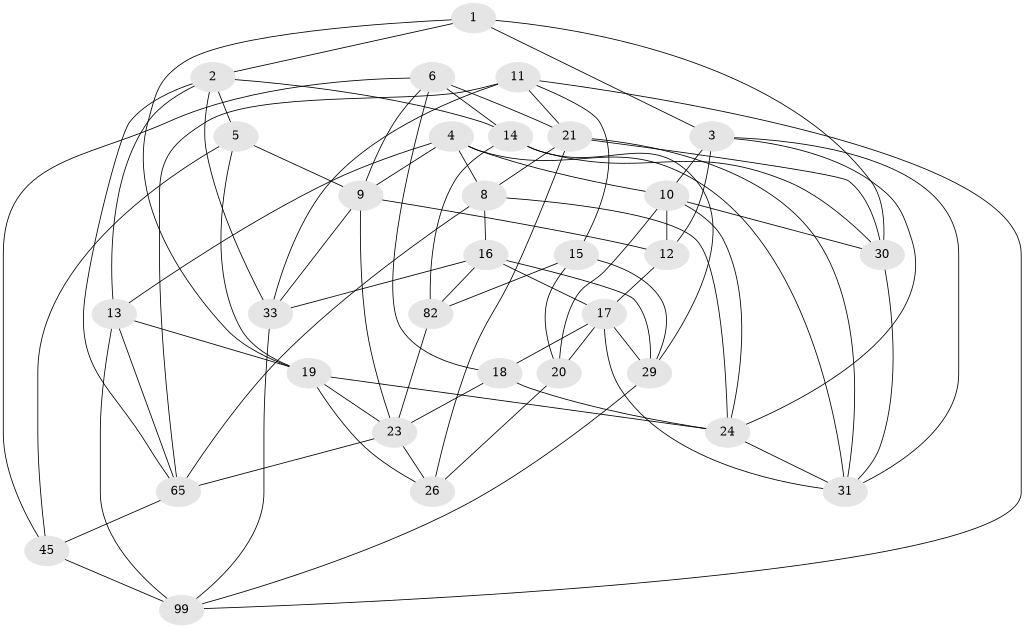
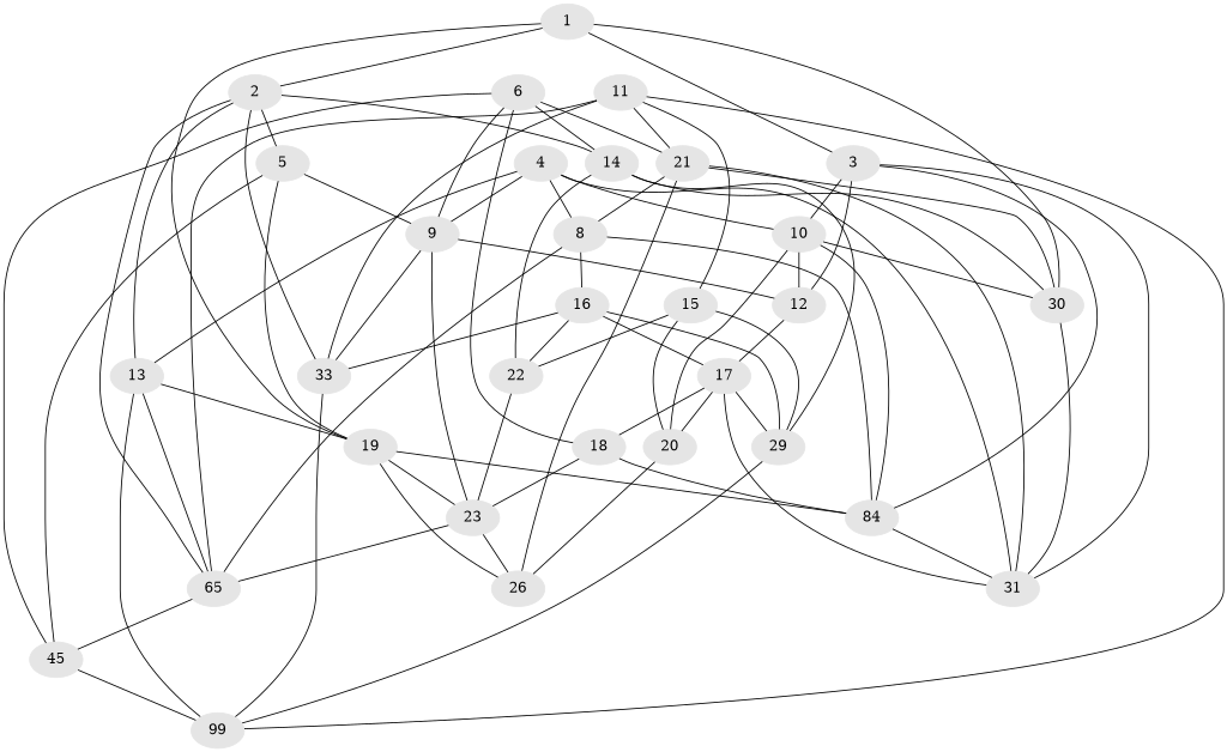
  graph {
    node [color=gray90 style=filled]
    2 [super="+32"]
    5
    13 [super="+47"]
    14 [super="+40"]
    33 [super="+50"]
    n6 [label=65 super="+41"]
    1
    3 [super="+27"]
    19 [super="+52"]
    30 [super="+46"]
    10 [super="+39"]
    12
-   24 [super="+34"]
+   24 [super="+34" label=84]
    31 [super="+37"]
    23 [super="+48"]
    26
    9 [super="+28"]
    45
    n19 [label=99 super="+51"]
-   22 [label=82]
+   22
    29 [super="+43"]
    8 [super="+44"]
    16 [super="+42"]
    20
    17 [super="+38"]
    4 [super="+53"]
    6 [super="+7"]
    18
    21 [super="+36"]
    11 [super="+25"]
    15
    2 -- 5
    2 -- 13
    2 -- 14
    2 -- 33
    2 -- n6
    5 -- 19
    5 -- 9
    5 -- 45
    13 -- n6
    13 -- 19
    13 -- n19 [weight=2]
    14 -- 30
    14 -- 22
    14 -- 29
    33 -- n19
    n6 -- 45
    1 -- 2
    1 -- 3
    1 -- 19
    1 -- 30
    3 -- 10
    3 -- 12
    3 -- 24
    3 -- 31
    19 -- 24
    19 -- 23
    19 -- 26
    30 -- 31
    10 -- 30
    10 -- 12
    10 -- 24
    10 -- 20
    12 -- 17
    24 -- 31
    23 -- n6
    23 -- 26
    9 -- 33
    9 -- 12
    9 -- 23
    45 -- n19
    22 -- 23
    29 -- n19
    8 -- n6
    8 -- 24
    8 -- 16
    16 -- 33
    16 -- 22
    16 -- 29 [weight=2]
    16 -- 17
    20 -- 26
    17 -- 31
    17 -- 29
    17 -- 20
    17 -- 18
    4 -- 13
    4 -- 10
    4 -- 31
    4 -- 9
    4 -- 8 [weight=2]
    6 -- 14 [weight=2]
    6 -- 9
    6 -- 45
    6 -- 18
    6 -- 21
    18 -- 24
    18 -- 23
    21 -- 30 [weight=2]
    21 -- 31
    21 -- 26
    21 -- 8
    11 -- 33 [weight=2]
    11 -- n6
    11 -- n19
    11 -- 21
    11 -- 15
    15 -- 22
    15 -- 29
    15 -- 20
  }
